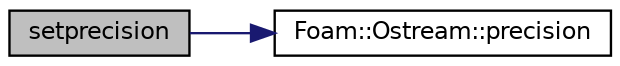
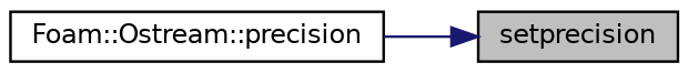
  digraph {
    rankdir=LR
    node [color=black fontname=Helvetica fontsize=10 shape=record]
    n1 [fillcolor=grey75 fontcolor=black height=0.2 label=setprecision style=filled width=0.4]
    n2 [height=0.2 label="Foam::Ostream::precision" width=0.4]
-   n1 -> n2 [color=midnightblue fontname=Helvetica fontsize=10 labelfontname=Helvetica labelfontsize=10 style=solid]
+   n2 -> n1 [color=midnightblue fontname=Helvetica fontsize=10 labelfontname=Helvetica labelfontsize=10 style=solid]
  }
